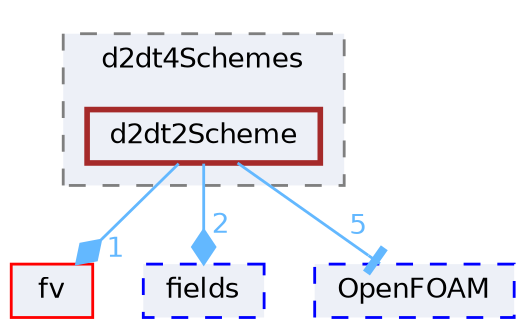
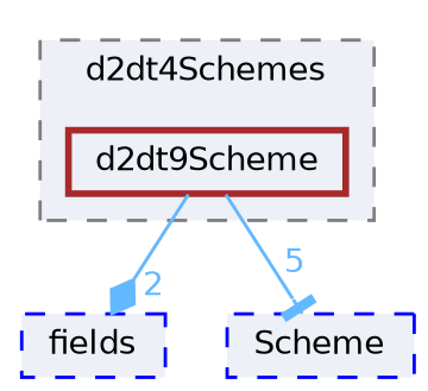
  digraph {
    compound=true
    fontname="DejaVu Sans"
    node [color=blue fillcolor="#edf0f7" fontname="DejaVu Sans" fontsize=10 shape=box style="filled,dashed"]
    edge [arrowhead=diamond color=steelblue1 fontcolor=steelblue1 fontname="DejaVu Sans" fontsize=10 labeldistance=1.5 labelfontname=Helvetica labelfontsize=10]
-   n1 [color=brown height=0.2 label=d2dt2Scheme style="filled,bold" width=0.4]
-   n2 [color=red height=0.2 label=fv style=filled width=0.4]
+   n1 [color=brown height=0.2 label=d2dt9Scheme style="filled,bold" width=0.4]
    n3 [height=0.2 label=fields width=0.4]
-   n4 [height=0.2 label=OpenFOAM width=0.4]
+   n4 [height=0.2 label=Scheme width=0.4]
    subgraph cluster_1 {
      bgcolor="#edf0f7"
      fontsize=10
      label=d2dt4Schemes
      pencolor=grey50
      style="filled,dashed"
      n1
    }
-   n1 -> n2 [headlabel=1]
    n1 -> n3 [headlabel=2]
    n1 -> n4 [arrowhead=tee headlabel=5]
  }
